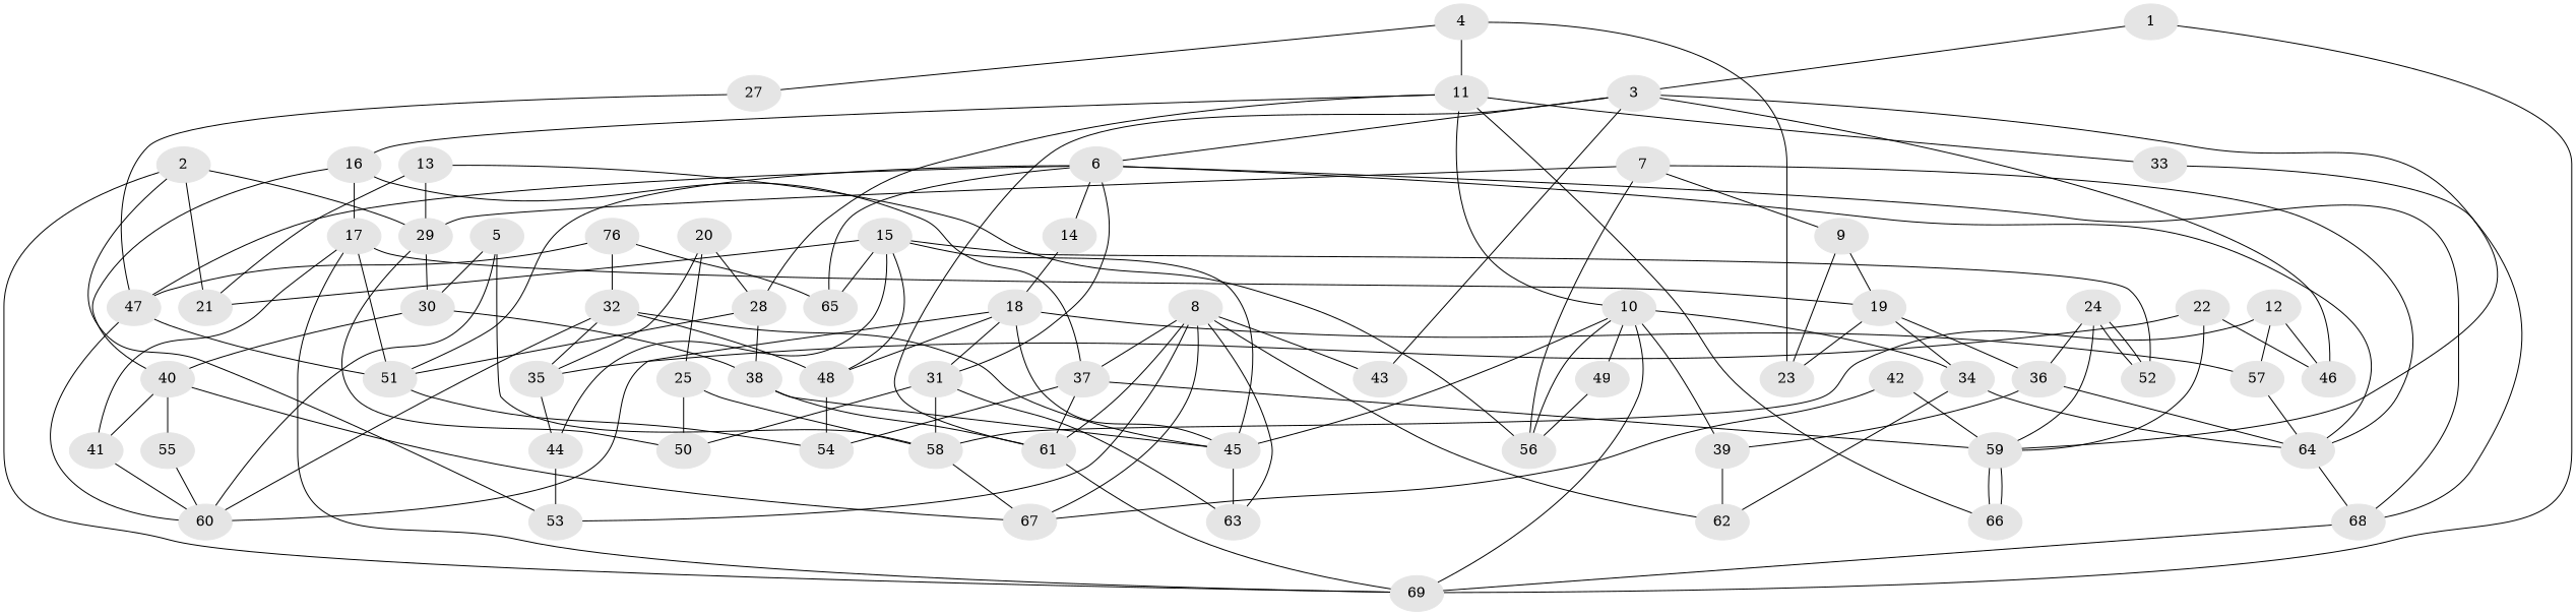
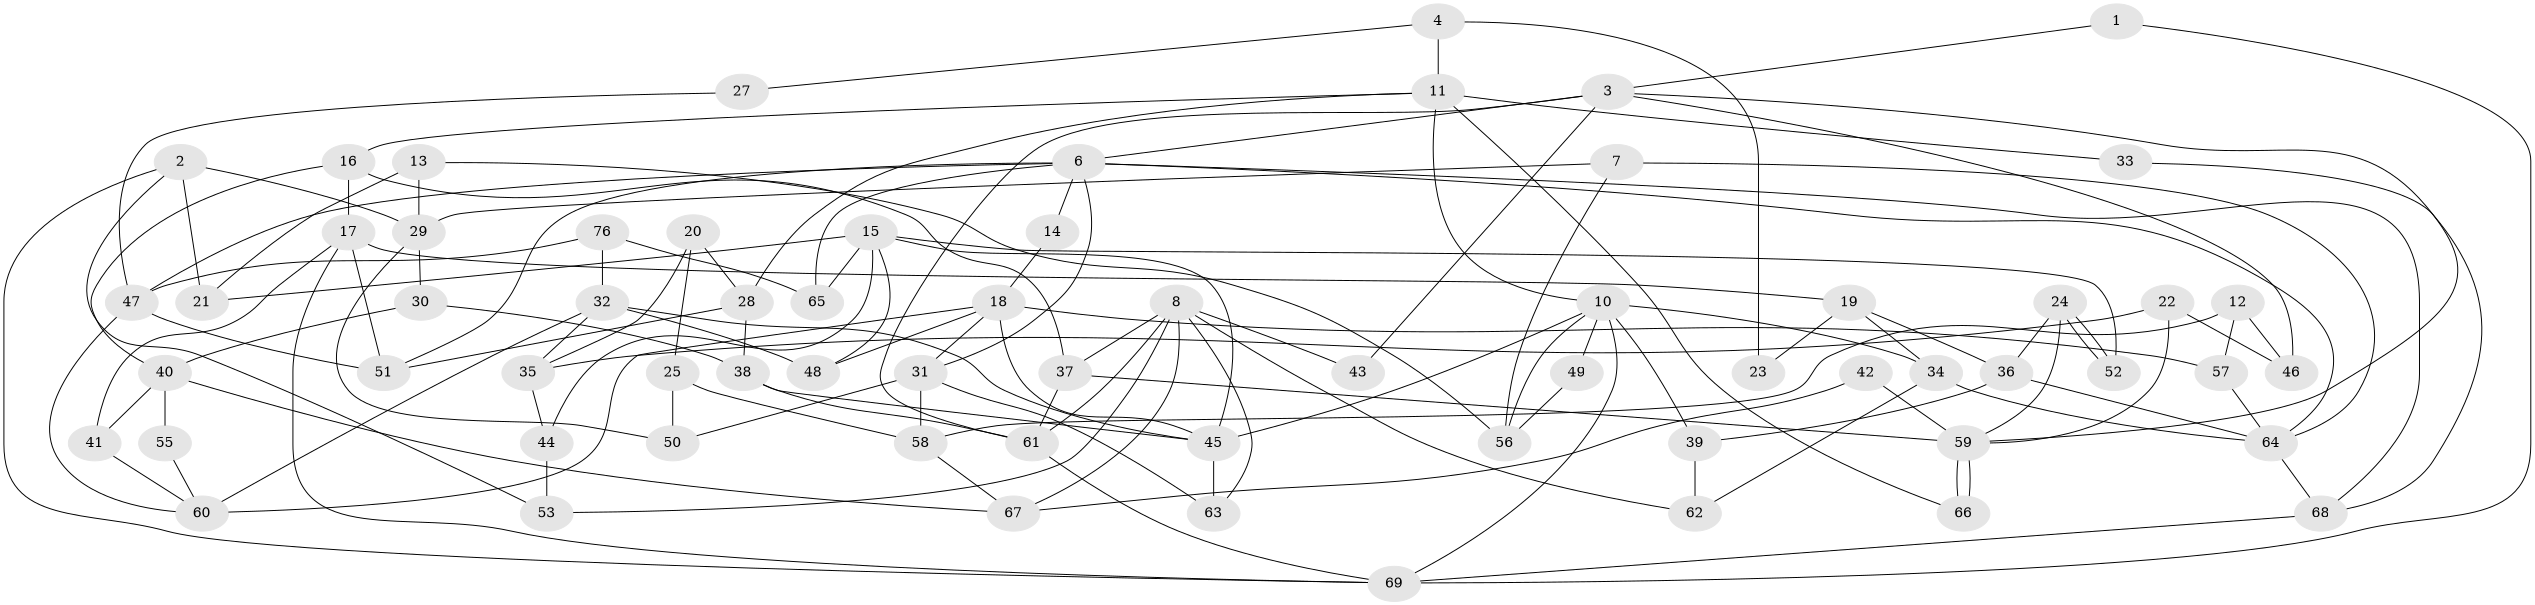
  graph {
    node [color=gray90 style=filled]
    1
    3
    69
    6
    43
    46
    59
    61
    2
    21
    29
    53
    30
    50
    14
    31
    47
    51
    64
    65
    68
    66
    4
    11
    23
    27
    10
    16
    28
    33
-   5
    58
    60
    40
    38
    67
    18
    63
-   54
    7
-   9
    56
    19
    8
    37
    62
    34
    36
    39
    45
    49
    17
    12
    57
    13
    48
    15
    44
    52
    41
    55
    20
    25
    35
    22
    24
    n67 [label=76]
    32
    42
    1 -- 3
    1 -- 69
    3 -- 6
    3 -- 43
    3 -- 46
    3 -- 59
    3 -- 61
    6 -- 14
    6 -- 31
    6 -- 47
    6 -- 51
    6 -- 64
    6 -- 65
    6 -- 68
    59 -- 66
    59 -- 66
    61 -- 69
    2 -- 69
    2 -- 21
    2 -- 29
    2 -- 53
    29 -- 30
    29 -- 50
    30 -- 40
    30 -- 38
    14 -- 18
    31 -- 50
    31 -- 58
    31 -- 63
    47 -- 51
    47 -- 60
-   51 -- 54
    64 -- 68
    68 -- 69
    4 -- 11
    4 -- 23
    4 -- 27
    11 -- 66
    11 -- 10
    11 -- 16
    11 -- 28
    11 -- 33
    27 -- 47
    10 -- 69
    10 -- 56
    10 -- 34
    10 -- 39
    10 -- 45
    10 -- 49
    16 -- 40
    16 -- 37
    16 -- 17
    28 -- 51
    28 -- 38
    33 -- 68
-   5 -- 30
-   5 -- 58
-   5 -- 60
    58 -- 67
    40 -- 67
    40 -- 41
    40 -- 55
    38 -- 61
    38 -- 45
    18 -- 31
    18 -- 60
    18 -- 45
    18 -- 57
    18 -- 48
    7 -- 29
    7 -- 64
-   7 -- 9
    7 -- 56
-   9 -- 23
-   9 -- 19
    19 -- 23
    19 -- 34
    19 -- 36
    8 -- 43
    8 -- 61
    8 -- 53
    8 -- 67
    8 -- 63
    8 -- 37
    8 -- 62
    37 -- 59
    37 -- 61
-   37 -- 54
    34 -- 64
    34 -- 62
    36 -- 64
    36 -- 39
    39 -- 62
    45 -- 63
    49 -- 56
    17 -- 69
    17 -- 51
    17 -- 19
    17 -- 41
    12 -- 46
    12 -- 58
    12 -- 57
    57 -- 64
    13 -- 21
    13 -- 29
    13 -- 56
-   48 -- 54
    15 -- 21
    15 -- 65
    15 -- 45
    15 -- 48
    15 -- 44
    15 -- 52
    44 -- 53
    41 -- 60
    55 -- 60
    20 -- 28
    20 -- 25
    20 -- 35
    25 -- 50
    25 -- 58
    35 -- 44
    22 -- 46
    22 -- 59
    22 -- 35
    24 -- 59
    24 -- 36
    24 -- 52
    24 -- 52
    n67 -- 47
    n67 -- 65
    n67 -- 32
    32 -- 60
    32 -- 45
    32 -- 48
    32 -- 35
    42 -- 59
    42 -- 67
  }
